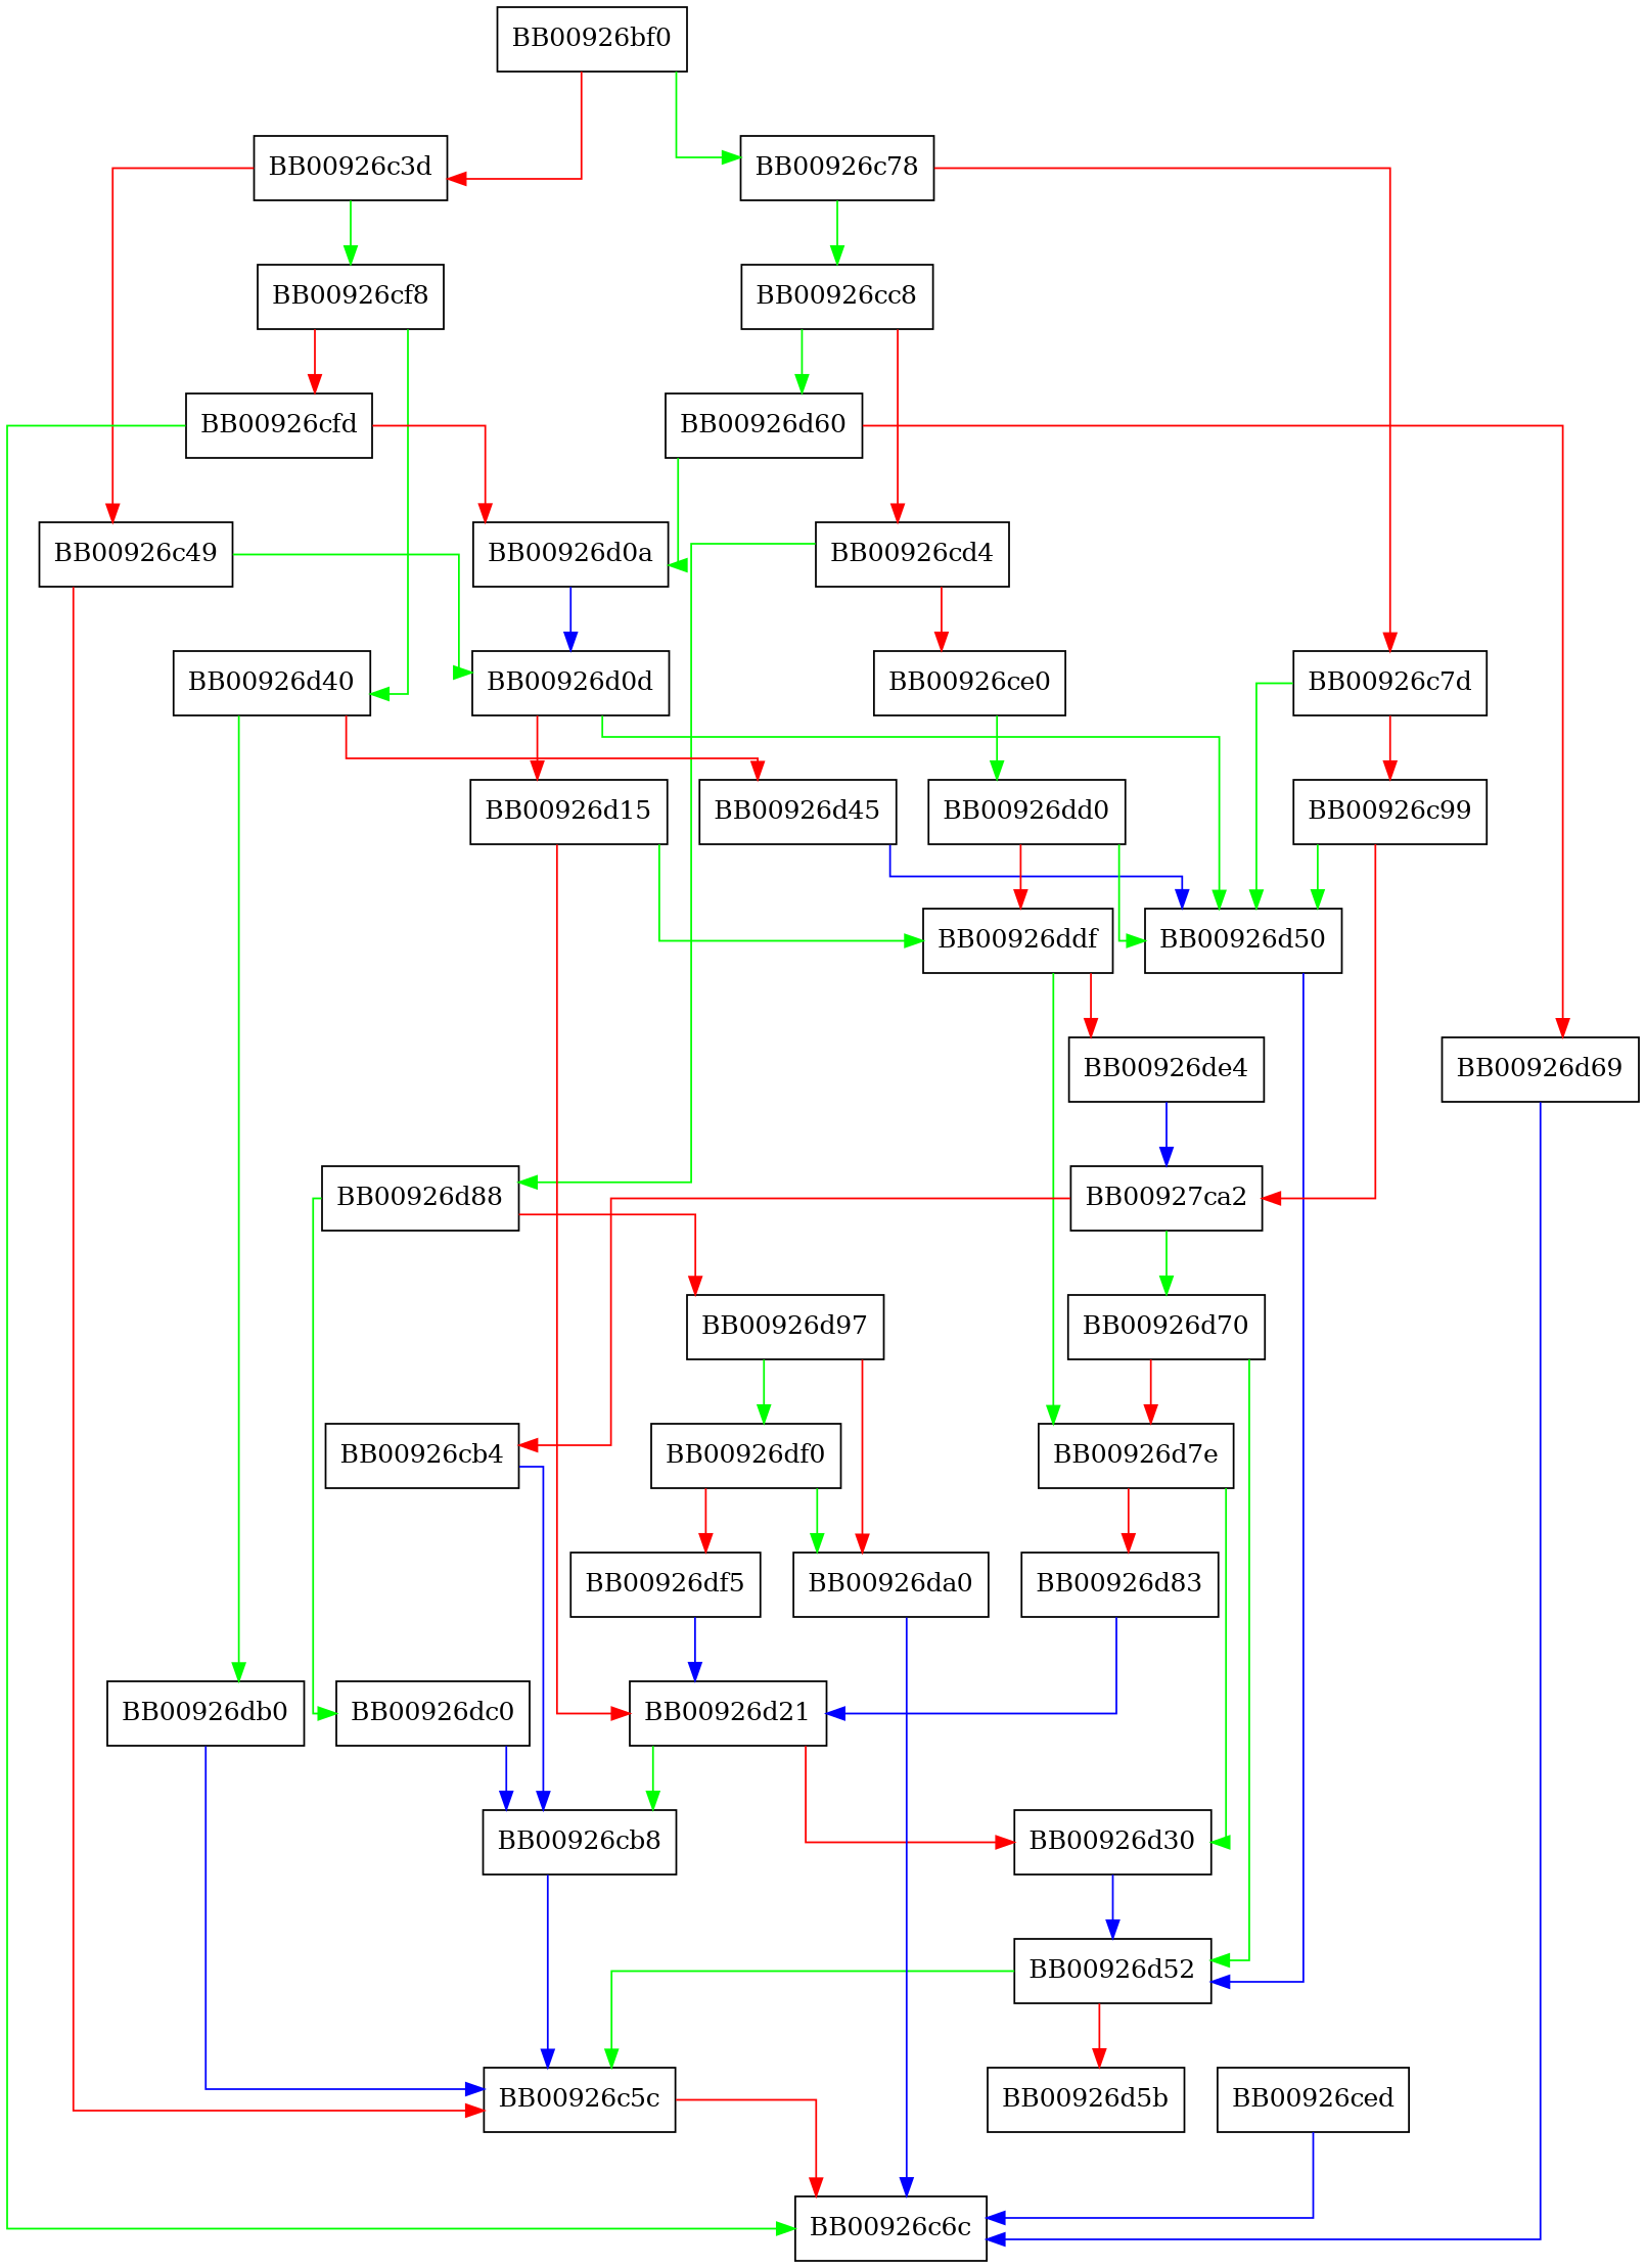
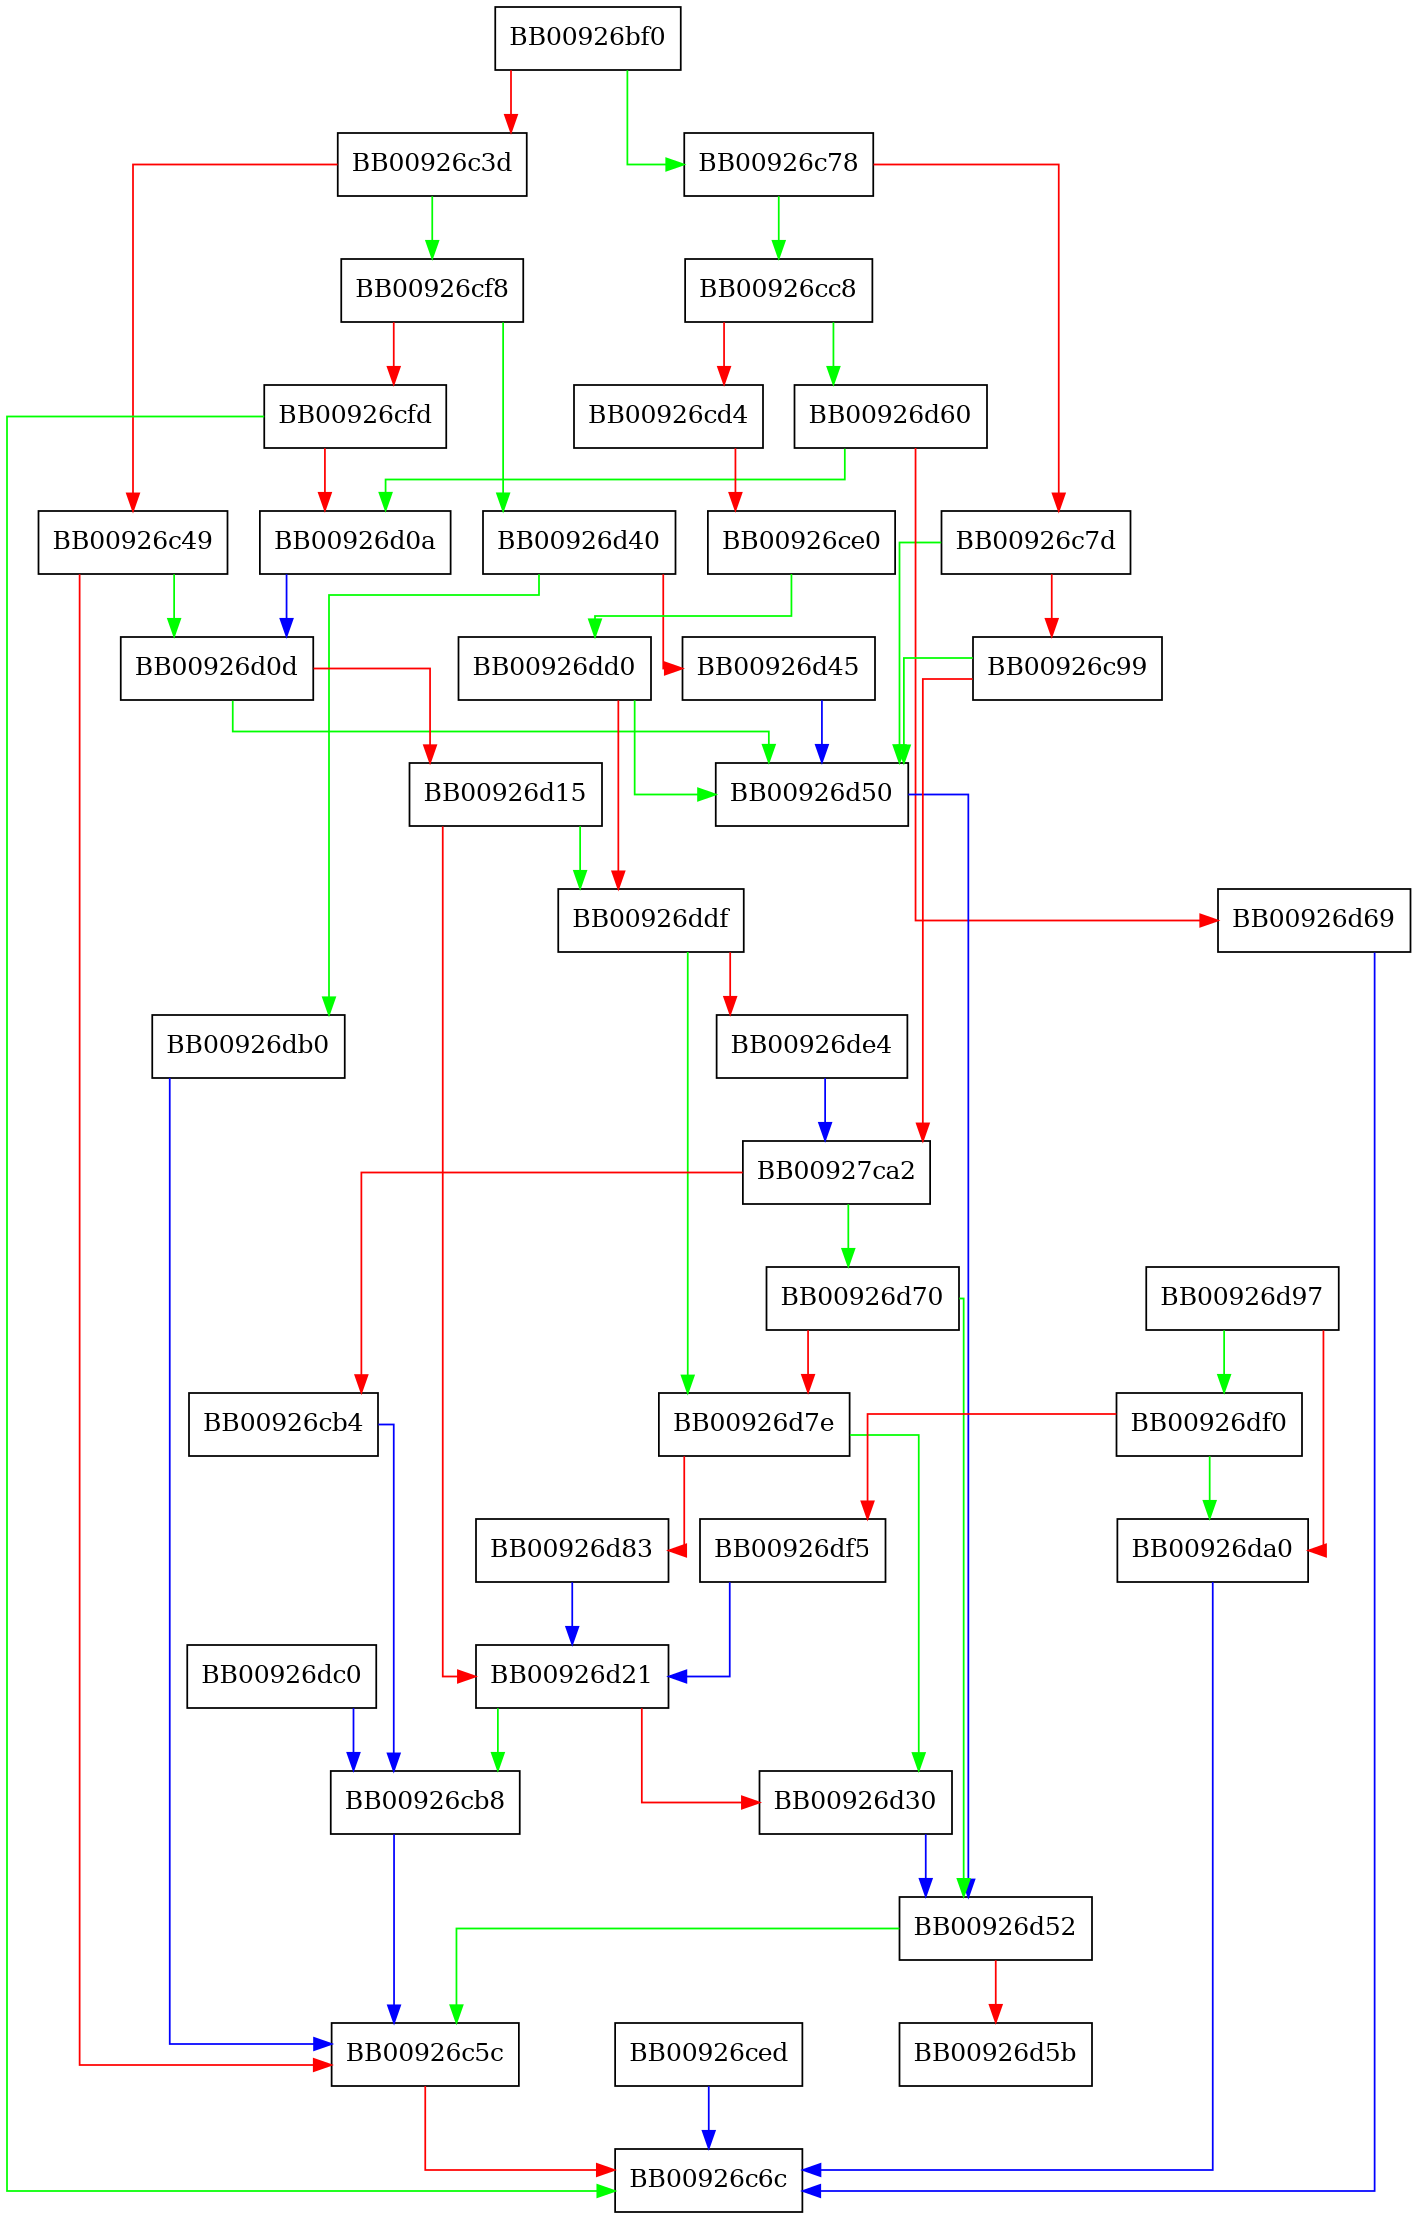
  digraph {
    splines=ortho
    node [shape=box]
    edge [color=green]
    BB00926bf0
    BB00926c78
    BB00926c3d
    BB00926cc8
    BB00926c7d
    BB00926cf8
    BB00926c49
    BB00926d60
    BB00926cd4
    BB00926d50
    BB00926c99
    BB00926d40
    BB00926cfd
    BB00926d0d
    BB00926c5c
    BB00926db0
    BB00926d45
    BB00926c6c
    BB00926d0a
    BB00926d15
    BB00926d52
    BB00926ddf
    BB00926d21
    BB00926d69
-   BB00926d88
    BB00926ce0
    n27 [label=BB00927ca2]
    BB00926d5b
    BB00926d70
    BB00926cb4
    BB00926d7e
    BB00926cb8
    BB00926d30
    BB00926d83
    BB00926dc0
    BB00926d97
    BB00926dd0
    BB00926df0
    BB00926da0
    BB00926ced
    BB00926de4
    BB00926df5
    BB00926bf0 -> BB00926c78
    BB00926bf0 -> BB00926c3d [color=red]
    BB00926c78 -> BB00926cc8
    BB00926c78 -> BB00926c7d [color=red]
    BB00926c3d -> BB00926cf8
    BB00926c3d -> BB00926c49 [color=red]
    BB00926cc8 -> BB00926d60
    BB00926cc8 -> BB00926cd4 [color=red]
    BB00926c7d -> BB00926d50
    BB00926c7d -> BB00926c99 [color=red]
    BB00926cf8 -> BB00926d40
    BB00926cf8 -> BB00926cfd [color=red]
    BB00926c49 -> BB00926d0d
    BB00926c49 -> BB00926c5c [color=red]
    BB00926d60 -> BB00926d0a
    BB00926d60 -> BB00926d69 [color=red]
-   BB00926cd4 -> BB00926d88
    BB00926cd4 -> BB00926ce0 [color=red]
    BB00926d50 -> BB00926d52 [color=blue]
    BB00926c99 -> BB00926d50
    BB00926c99 -> n27 [color=red]
    BB00926d40 -> BB00926db0
    BB00926d40 -> BB00926d45 [color=red]
    BB00926cfd -> BB00926c6c
    BB00926cfd -> BB00926d0a [color=red]
    BB00926d0d -> BB00926d50
    BB00926d0d -> BB00926d15 [color=red]
    BB00926c5c -> BB00926c6c [color=red]
    BB00926db0 -> BB00926c5c [color=blue]
    BB00926d45 -> BB00926d50 [color=blue]
    BB00926d0a -> BB00926d0d [color=blue]
    BB00926d15 -> BB00926ddf
    BB00926d15 -> BB00926d21 [color=red]
    BB00926d52 -> BB00926c5c
    BB00926d52 -> BB00926d5b [color=red]
    BB00926ddf -> BB00926d7e
    BB00926ddf -> BB00926de4 [color=red]
    BB00926d21 -> BB00926cb8
    BB00926d21 -> BB00926d30 [color=red]
    BB00926d69 -> BB00926c6c [color=blue]
-   BB00926d88 -> BB00926dc0
-   BB00926d88 -> BB00926d97 [color=red]
    BB00926ce0 -> BB00926dd0
    n27 -> BB00926d70
    n27 -> BB00926cb4 [color=red]
    BB00926d70 -> BB00926d52
    BB00926d70 -> BB00926d7e [color=red]
    BB00926cb4 -> BB00926cb8 [color=blue]
    BB00926d7e -> BB00926d30
    BB00926d7e -> BB00926d83 [color=red]
    BB00926cb8 -> BB00926c5c [color=blue]
    BB00926d30 -> BB00926d52 [color=blue]
    BB00926d83 -> BB00926d21 [color=blue]
    BB00926dc0 -> BB00926cb8 [color=blue]
    BB00926d97 -> BB00926df0
    BB00926d97 -> BB00926da0 [color=red]
    BB00926dd0 -> BB00926d50
    BB00926dd0 -> BB00926ddf [color=red]
    BB00926df0 -> BB00926da0
    BB00926df0 -> BB00926df5 [color=red]
    BB00926da0 -> BB00926c6c [color=blue]
    BB00926ced -> BB00926c6c [color=blue]
    BB00926de4 -> n27 [color=blue]
    BB00926df5 -> BB00926d21 [color=blue]
  }
